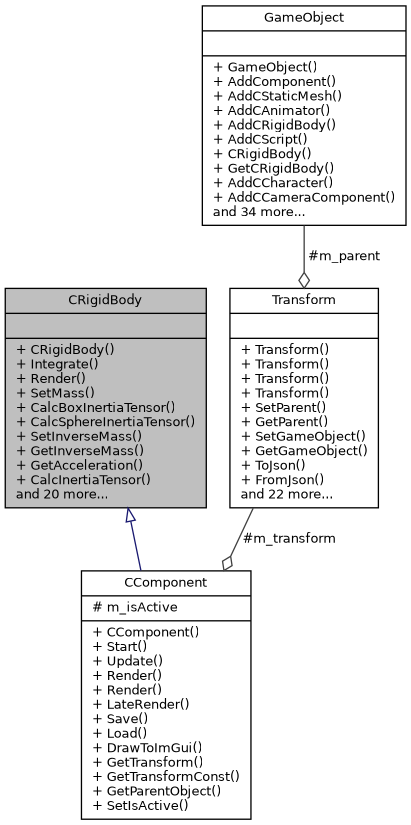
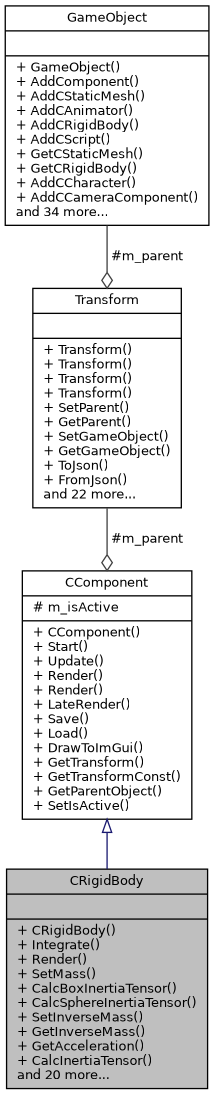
  digraph {
    node [color=black fillcolor=white fontname=Helvetica fontsize=10 shape=record style=filled]
    edge [color=grey25 fontname=Helvetica fontsize=10 labelfontname=Helvetica labelfontsize=10 style=solid arrowhead=odiamond]
    n1 [fillcolor=grey75 fontcolor=black height=0.2 label="{CRigidBody\n||+ CRigidBody()\l+ Integrate()\l+ Render()\l+ SetMass()\l+ CalcBoxInertiaTensor()\l+ CalcSphereInertiaTensor()\l+ SetInverseMass()\l+ GetInverseMass()\l+ GetAcceleration()\l+ CalcInertiaTensor()\land 20 more...\l}" width=0.4]
    n2 [height=0.2 label="{CComponent\n|# m_isActive\l|+ CComponent()\l+ Start()\l+ Update()\l+ Render()\l+ Render()\l+ LateRender()\l+ Save()\l+ Load()\l+ DrawToImGui()\l+ GetTransform()\l+ GetTransformConst()\l+ GetParentObject()\l+ SetIsActive()\l}" width=0.4]
-   n3 [height=0.2 label="{GameObject\n||+ GameObject()\l+ AddComponent()\l+ AddCStaticMesh()\l+ AddCAnimator()\l+ AddCRigidBody()\l+ AddCScript()\l+ CRigidBody()\l+ GetCRigidBody()\l+ AddCCharacter()\l+ AddCCameraComponent()\land 34 more...\l}" width=0.4]
+   n3 [height=0.2 label="{GameObject\n||+ GameObject()\l+ AddComponent()\l+ AddCStaticMesh()\l+ AddCAnimator()\l+ AddCRigidBody()\l+ AddCScript()\l+ GetCStaticMesh()\l+ GetCRigidBody()\l+ AddCCharacter()\l+ AddCCameraComponent()\land 34 more...\l}" width=0.4]
    n4 [height=0.2 label="{Transform\n||+ Transform()\l+ Transform()\l+ Transform()\l+ Transform()\l+ SetParent()\l+ GetParent()\l+ SetGameObject()\l+ GetGameObject()\l+ ToJson()\l+ FromJson()\land 22 more...\l}" width=0.4]
-   n1 -> n2 [arrowtail=onormal color=midnightblue dir=back arrowhead=""]
+   n2 -> n1 [arrowtail=onormal color=midnightblue dir=back arrowhead=""]
    n3 -> n4 [label=" #m_parent"]
-   n4 -> n2 [label=" #m_transform"]
+   n4 -> n2 [label=" #m_parent"]
  }
